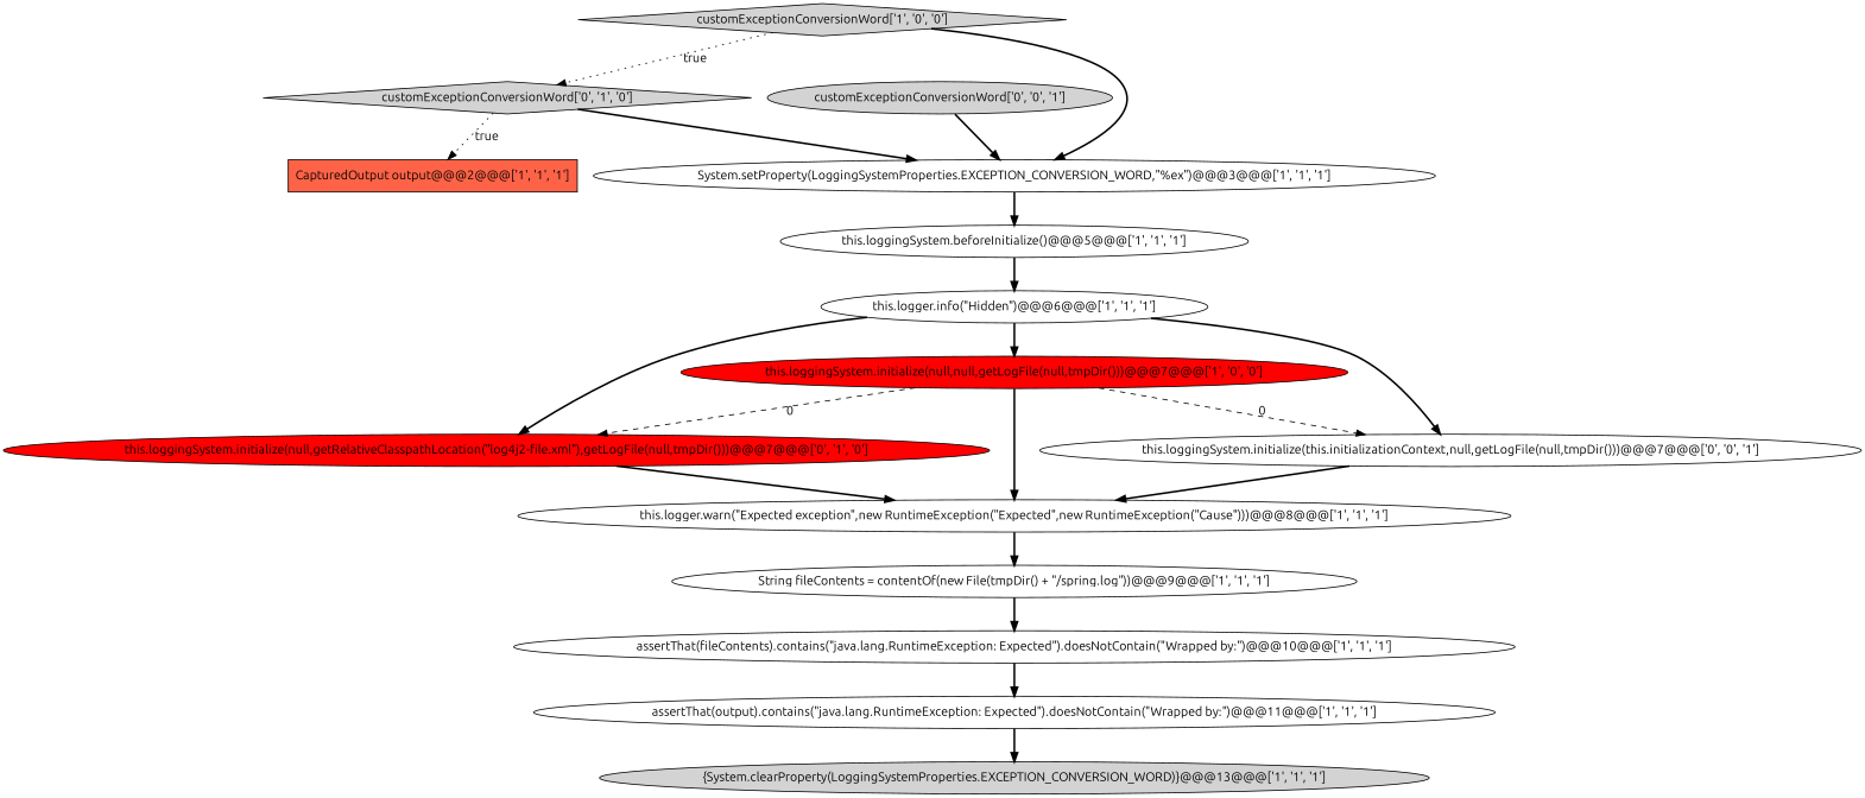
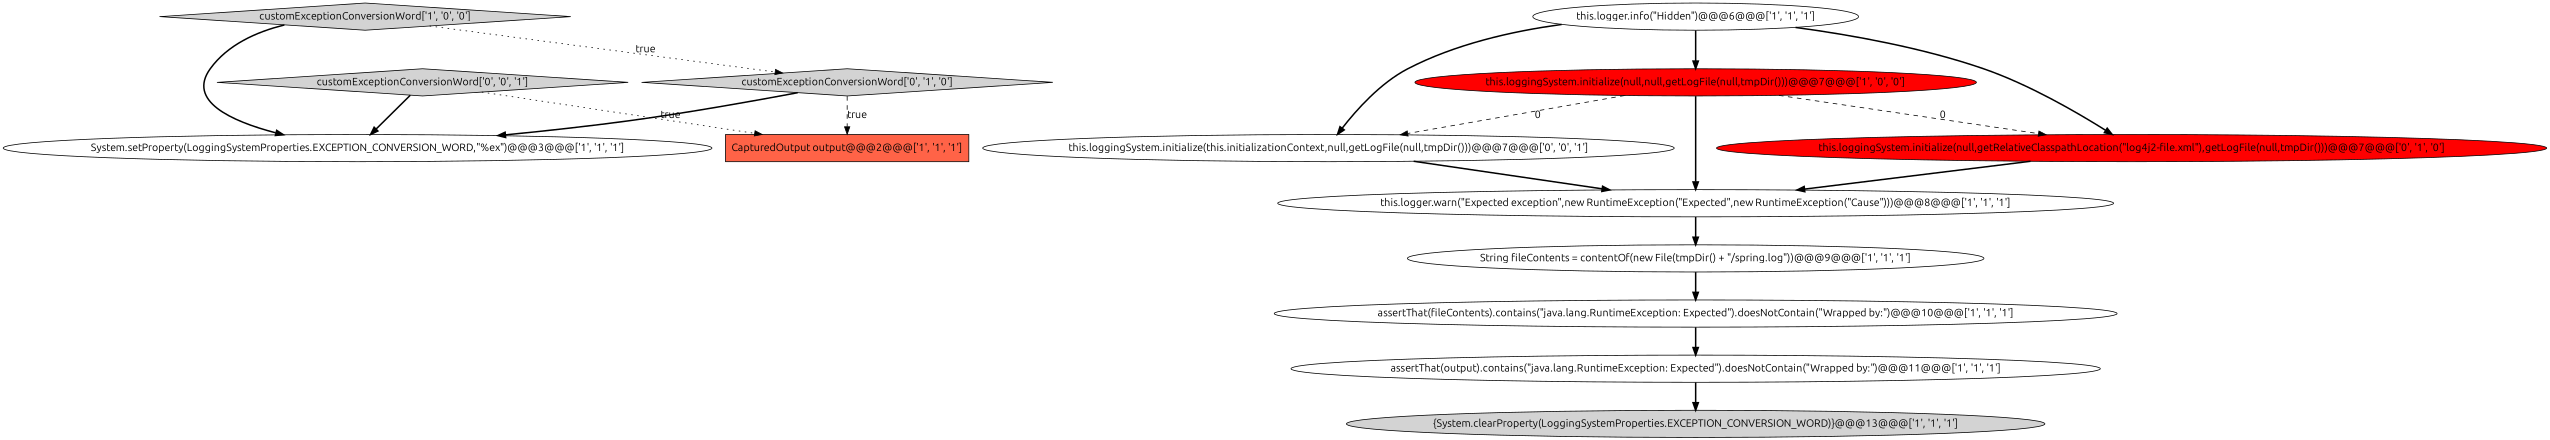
  digraph {
    fontname=Ubuntu
    node [fillcolor=white fontname=Ubuntu shape=ellipse style=filled]
    edge [fontname=Ubuntu style=bold]
    n1 [fillcolor=lightgray label="customExceptionConversionWord['0', '1', '0']" shape=diamond]
    n2 [fillcolor=tomato label="CapturedOutput output@@@2@@@['1', '1', '1']" shape=box]
    n3 [label="System.setProperty(LoggingSystemProperties.EXCEPTION_CONVERSION_WORD,\"%ex\")@@@3@@@['1', '1', '1']"]
-   n4 [label="this.loggingSystem.beforeInitialize()@@@5@@@['1', '1', '1']"]
    n5 [label="this.loggingSystem.initialize(this.initializationContext,null,getLogFile(null,tmpDir()))@@@7@@@['0', '0', '1']"]
    n6 [label="this.logger.warn(\"Expected exception\",new RuntimeException(\"Expected\",new RuntimeException(\"Cause\")))@@@8@@@['1', '1', '1']"]
    n7 [label="String fileContents = contentOf(new File(tmpDir() + \"/spring.log\"))@@@9@@@['1', '1', '1']"]
    n8 [label="assertThat(fileContents).contains(\"java.lang.RuntimeException: Expected\").doesNotContain(\"Wrapped by:\")@@@10@@@['1', '1', '1']"]
    n9 [label="assertThat(output).contains(\"java.lang.RuntimeException: Expected\").doesNotContain(\"Wrapped by:\")@@@11@@@['1', '1', '1']"]
    n10 [fillcolor=lightgray label="{System.clearProperty(LoggingSystemProperties.EXCEPTION_CONVERSION_WORD)}@@@13@@@['1', '1', '1']"]
    n11 [fillcolor=red label="this.loggingSystem.initialize(null,null,getLogFile(null,tmpDir()))@@@7@@@['1', '0', '0']"]
    n12 [fillcolor=red label="this.loggingSystem.initialize(null,getRelativeClasspathLocation(\"log4j2-file.xml\"),getLogFile(null,tmpDir()))@@@7@@@['0', '1', '0']"]
-   n13 [fillcolor=lightgray label="customExceptionConversionWord['0', '0', '1']"]
+   n13 [fillcolor=lightgray label="customExceptionConversionWord['0', '0', '1']" shape=diamond]
    n14 [fillcolor=lightgray label="customExceptionConversionWord['1', '0', '0']" shape=diamond]
    n15 [label="this.logger.info(\"Hidden\")@@@6@@@['1', '1', '1']"]
-   n1 -> n2 [label=true style=dotted]
+   n1 -> n2 [label=true style=dashed]
    n1 -> n3
-   n3 -> n4
-   n4 -> n15
    n5 -> n6
    n6 -> n7
    n7 -> n8
    n8 -> n9
    n9 -> n10
    n11 -> n5 [label=0 style=dashed]
    n11 -> n6
    n11 -> n12 [label=0 style=dashed]
    n12 -> n6
+   n13 -> n2 [label=true style=dotted]
    n13 -> n3
    n14 -> n1 [label=true style=dotted]
    n14 -> n3
    n15 -> n5
    n15 -> n11
    n15 -> n12
  }
